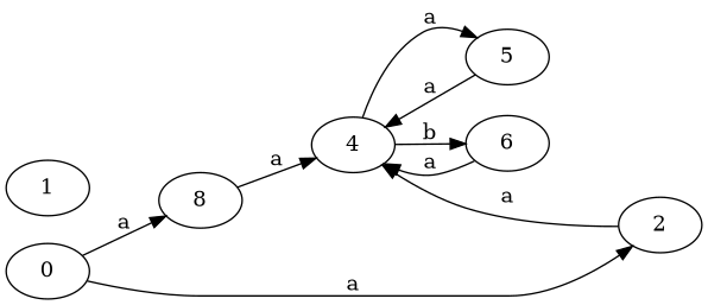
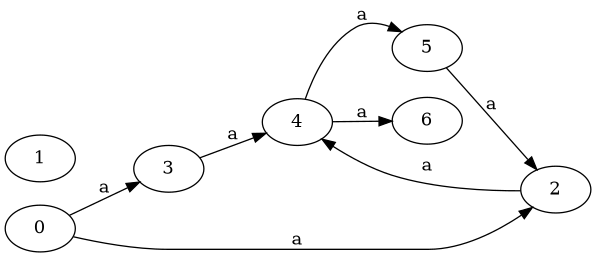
  strict digraph {
    rankdir=LR
-   3 [label=8]
+   3
    4
    5
    6
    0
    2
    1
    3 -> 4 [label=a]
    4 -> 5 [label=a]
-   4 -> 6 [label=b]
-   5 -> 4 [label=a]
-   6 -> 4 [label=a]
+   4 -> 6 [label=a]
+   5 -> 2 [label=a]
    0 -> 3 [label=a]
    0 -> 2 [label=a]
    2 -> 4 [label=a]
  }
